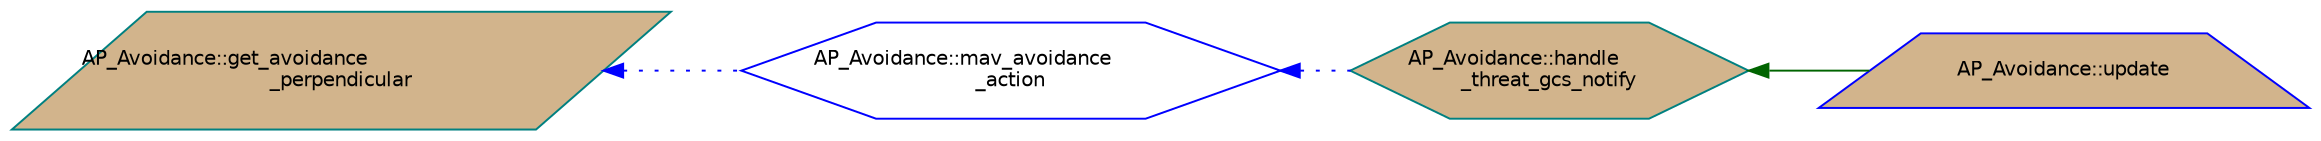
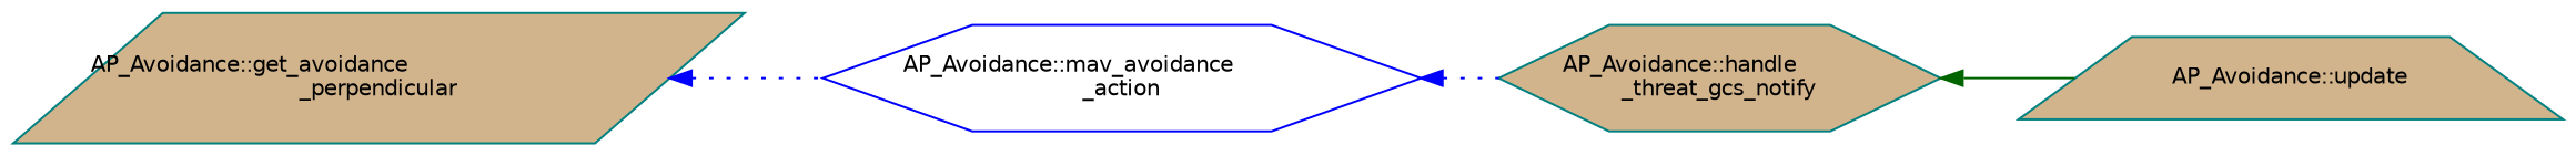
  digraph {
    fontname="DejaVu Sans"
    rankdir=LR
    node [color=teal fillcolor=tan fontname="DejaVu Sans" fontsize=10 shape=hexagon style=filled]
    edge [color=blue dir=back fontname="DejaVu Sans" fontsize=10 labelfontname=Helvetica labelfontsize=10 style=dotted]
    n1 [fontcolor=black height=0.2 label="AP_Avoidance::get_avoidance\l_perpendicular" shape=parallelogram width=0.4]
    n2 [color=blue fillcolor=white height=0.2 label="AP_Avoidance::mav_avoidance\l_action" width=0.4]
    n3 [height=0.2 label="AP_Avoidance::handle\l_threat_gcs_notify" width=0.4]
-   n4 [color=blue height=0.2 label="AP_Avoidance::update" shape=trapezium width=0.4]
+   n4 [height=0.2 label="AP_Avoidance::update" shape=trapezium width=0.4]
    n1 -> n2
    n2 -> n3
    n3 -> n4 [color=darkgreen style=solid]
  }
